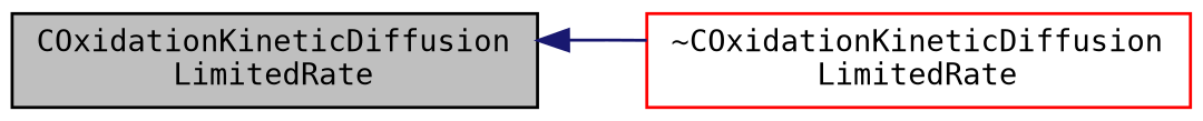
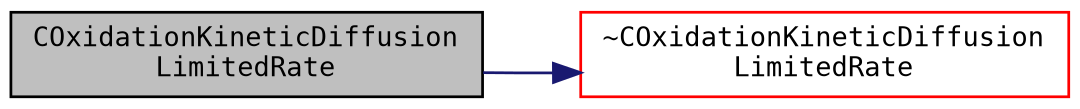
  digraph {
    rankdir=LR
    fontname="DejaVu Sans Mono"
    node [fontname="DejaVu Sans Mono" fontsize=10 shape=record]
    n1 [color=black fillcolor=grey75 fontcolor=black height=0.2 label="COxidationKineticDiffusion\lLimitedRate" style=filled width=0.4]
    n2 [color=red height=0.2 label="~COxidationKineticDiffusion\lLimitedRate" width=0.4]
-   n2 -> n1 [color=midnightblue fontname="DejaVu Sans Mono" fontsize=10 labelfontname=Helvetica labelfontsize=10 style=solid]
+   n1 -> n2 [color=midnightblue fontname="DejaVu Sans Mono" fontsize=10 labelfontname=Helvetica labelfontsize=10 style=solid]
  }
